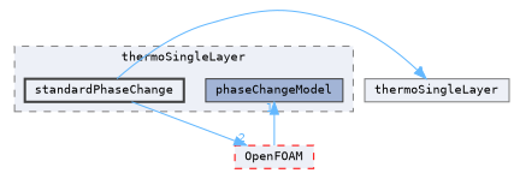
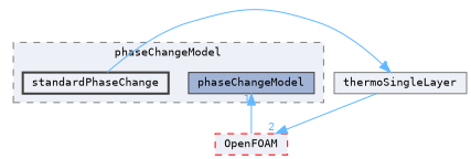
  digraph {
    compound=true
    fontname="DejaVu Sans Mono"
    node [color=grey25 fillcolor="#edf0f7" fontname="DejaVu Sans Mono" fontsize=10 shape=box style=filled]
    edge [color=steelblue1 fontcolor=steelblue1 fontname="DejaVu Sans Mono" fontsize=10 headlabel=1 labeldistance=1.5 labelfontname=Helvetica labelfontsize=10]
    n1 [fillcolor="#a2b4d6" height=0.2 label=phaseChangeModel width=0.4]
    n2 [height=0.2 label=standardPhaseChange style="filled,bold" width=0.4]
    n3 [color=grey50 height=0.2 label=thermoSingleLayer width=0.4]
    n4 [color=red height=0.2 label=OpenFOAM style="filled,dashed" width=0.4]
    subgraph cluster_1 {
      bgcolor="#edf0f7"
      fontsize=10
-     label=thermoSingleLayer
+     label=phaseChangeModel
      pencolor=grey50
      style="filled,dashed"
      n1
      n2
    }
    n2 -> n3
-   n2 -> n4 [headlabel=2]
+   n3 -> n4 [headlabel=2]
    n4 -> n1
  }
